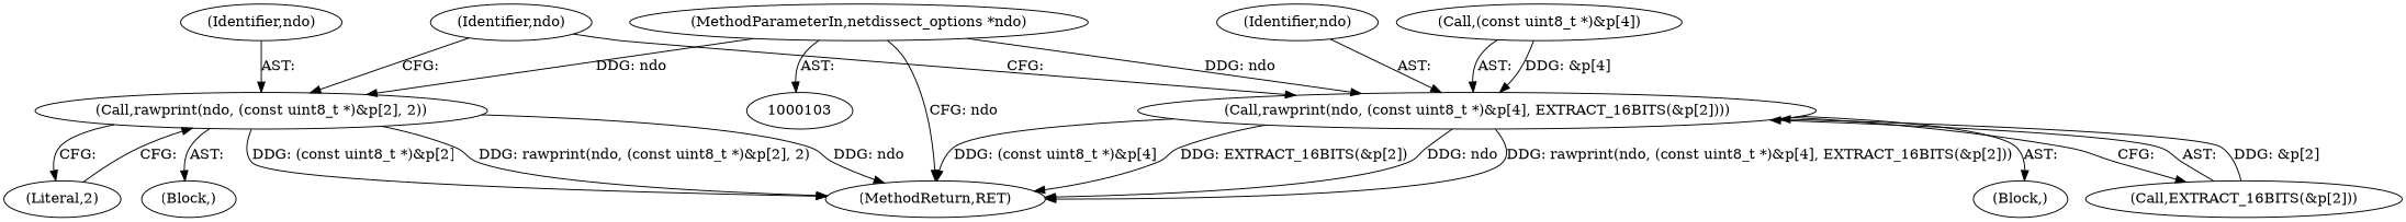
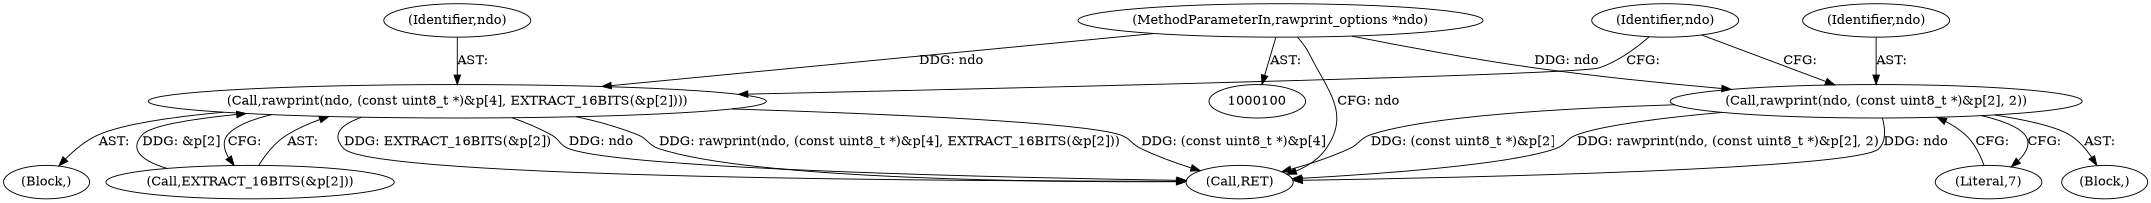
  digraph {
-   n1 [label="(MethodParameterIn,netdissect_options *ndo)"]
+   n1 [label="(MethodParameterIn,rawprint_options *ndo)"]
    n2 [label="(Call,rawprint(ndo, (const uint8_t *)&p[2], 2))"]
    n3 [label="(Call,rawprint(ndo, (const uint8_t *)&p[4], EXTRACT_16BITS(&p[2])))"]
-   n4 [label="(MethodReturn,RET)"]
-   1000100 [label=1000103]
-   n6 [label="(Literal,2)"]
+   n4 [label="(Call,RET)"]
+   1000100
+   n6 [label="(Literal,7)"]
    n7 [label="(Block,)"]
    n8 [label="(Block,)"]
    n9 [label="(Call,EXTRACT_16BITS(&p[2]))"]
    n10 [label="(Identifier,ndo)"]
    n11 [label="(Identifier,ndo)"]
-   n12 [label="(Call,(const uint8_t *)&p[4])"]
    n13 [label="(Identifier,ndo)"]
    n1 -> n2 [label="DDG: ndo"]
    n1 -> n3 [label="DDG: ndo"]
    n1 -> n4 [label="CFG: ndo"]
    n1 -> 1000100 [label="AST: "]
    n2 -> n4 [label="DDG: (const uint8_t *)&p[2]"]
    n2 -> n4 [label="DDG: rawprint(ndo, (const uint8_t *)&p[2], 2)"]
    n2 -> n4 [label="DDG: ndo"]
    n2 -> n6 [label="CFG: "]
    n2 -> n7 [label="AST: "]
    n3 -> n4 [label="DDG: rawprint(ndo, (const uint8_t *)&p[4], EXTRACT_16BITS(&p[2]))"]
    n3 -> n4 [label="DDG: (const uint8_t *)&p[4]"]
    n3 -> n4 [label="DDG: EXTRACT_16BITS(&p[2])"]
    n3 -> n4 [label="DDG: ndo"]
    n3 -> n8 [label="AST: "]
    n3 -> n9 [label="CFG: "]
    n6 -> n2 [label="CFG: "]
    n9 -> n3 [label="AST: "]
    n9 -> n3 [label="DDG: &p[2]"]
    n10 -> n2 [label="CFG: "]
    n10 -> n3 [label="CFG: "]
    n11 -> n3 [label="AST: "]
-   n12 -> n3 [label="AST: "]
-   n12 -> n3 [label="DDG: &p[4]"]
    n13 -> n2 [label="AST: "]
  }
